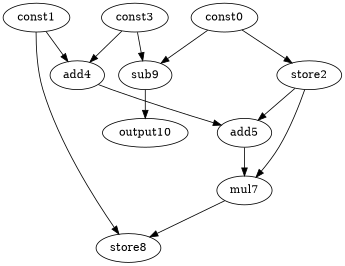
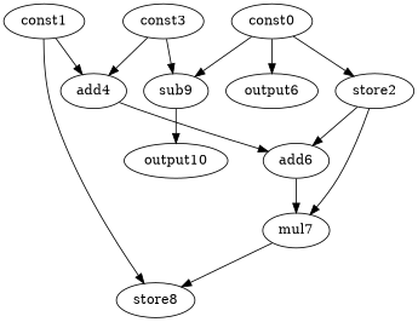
  digraph {
    node [opcode=const]
    edge [operand=0]
    n1 [label=store2 opcode=load]
    const0
+   output6 [opcode=output]
    sub9 [opcode=sub]
-   add5 [opcode=add]
+   add5 [opcode=add label=add6]
    mul7 [opcode=mul]
    output10 [opcode=output]
    add4 [opcode=add]
    const1
    store8 [opcode=store]
    const3
    n1 -> add5
    n1 -> mul7
    const0 -> n1
+   const0 -> output6
    const0 -> sub9
    sub9 -> output10
    add5 -> mul7 [operand=1]
    mul7 -> store8 [operand=1]
    add4 -> add5 [operand=1]
    const1 -> add4
    const1 -> store8
    const3 -> sub9 [operand=1]
    const3 -> add4 [operand=1]
  }
